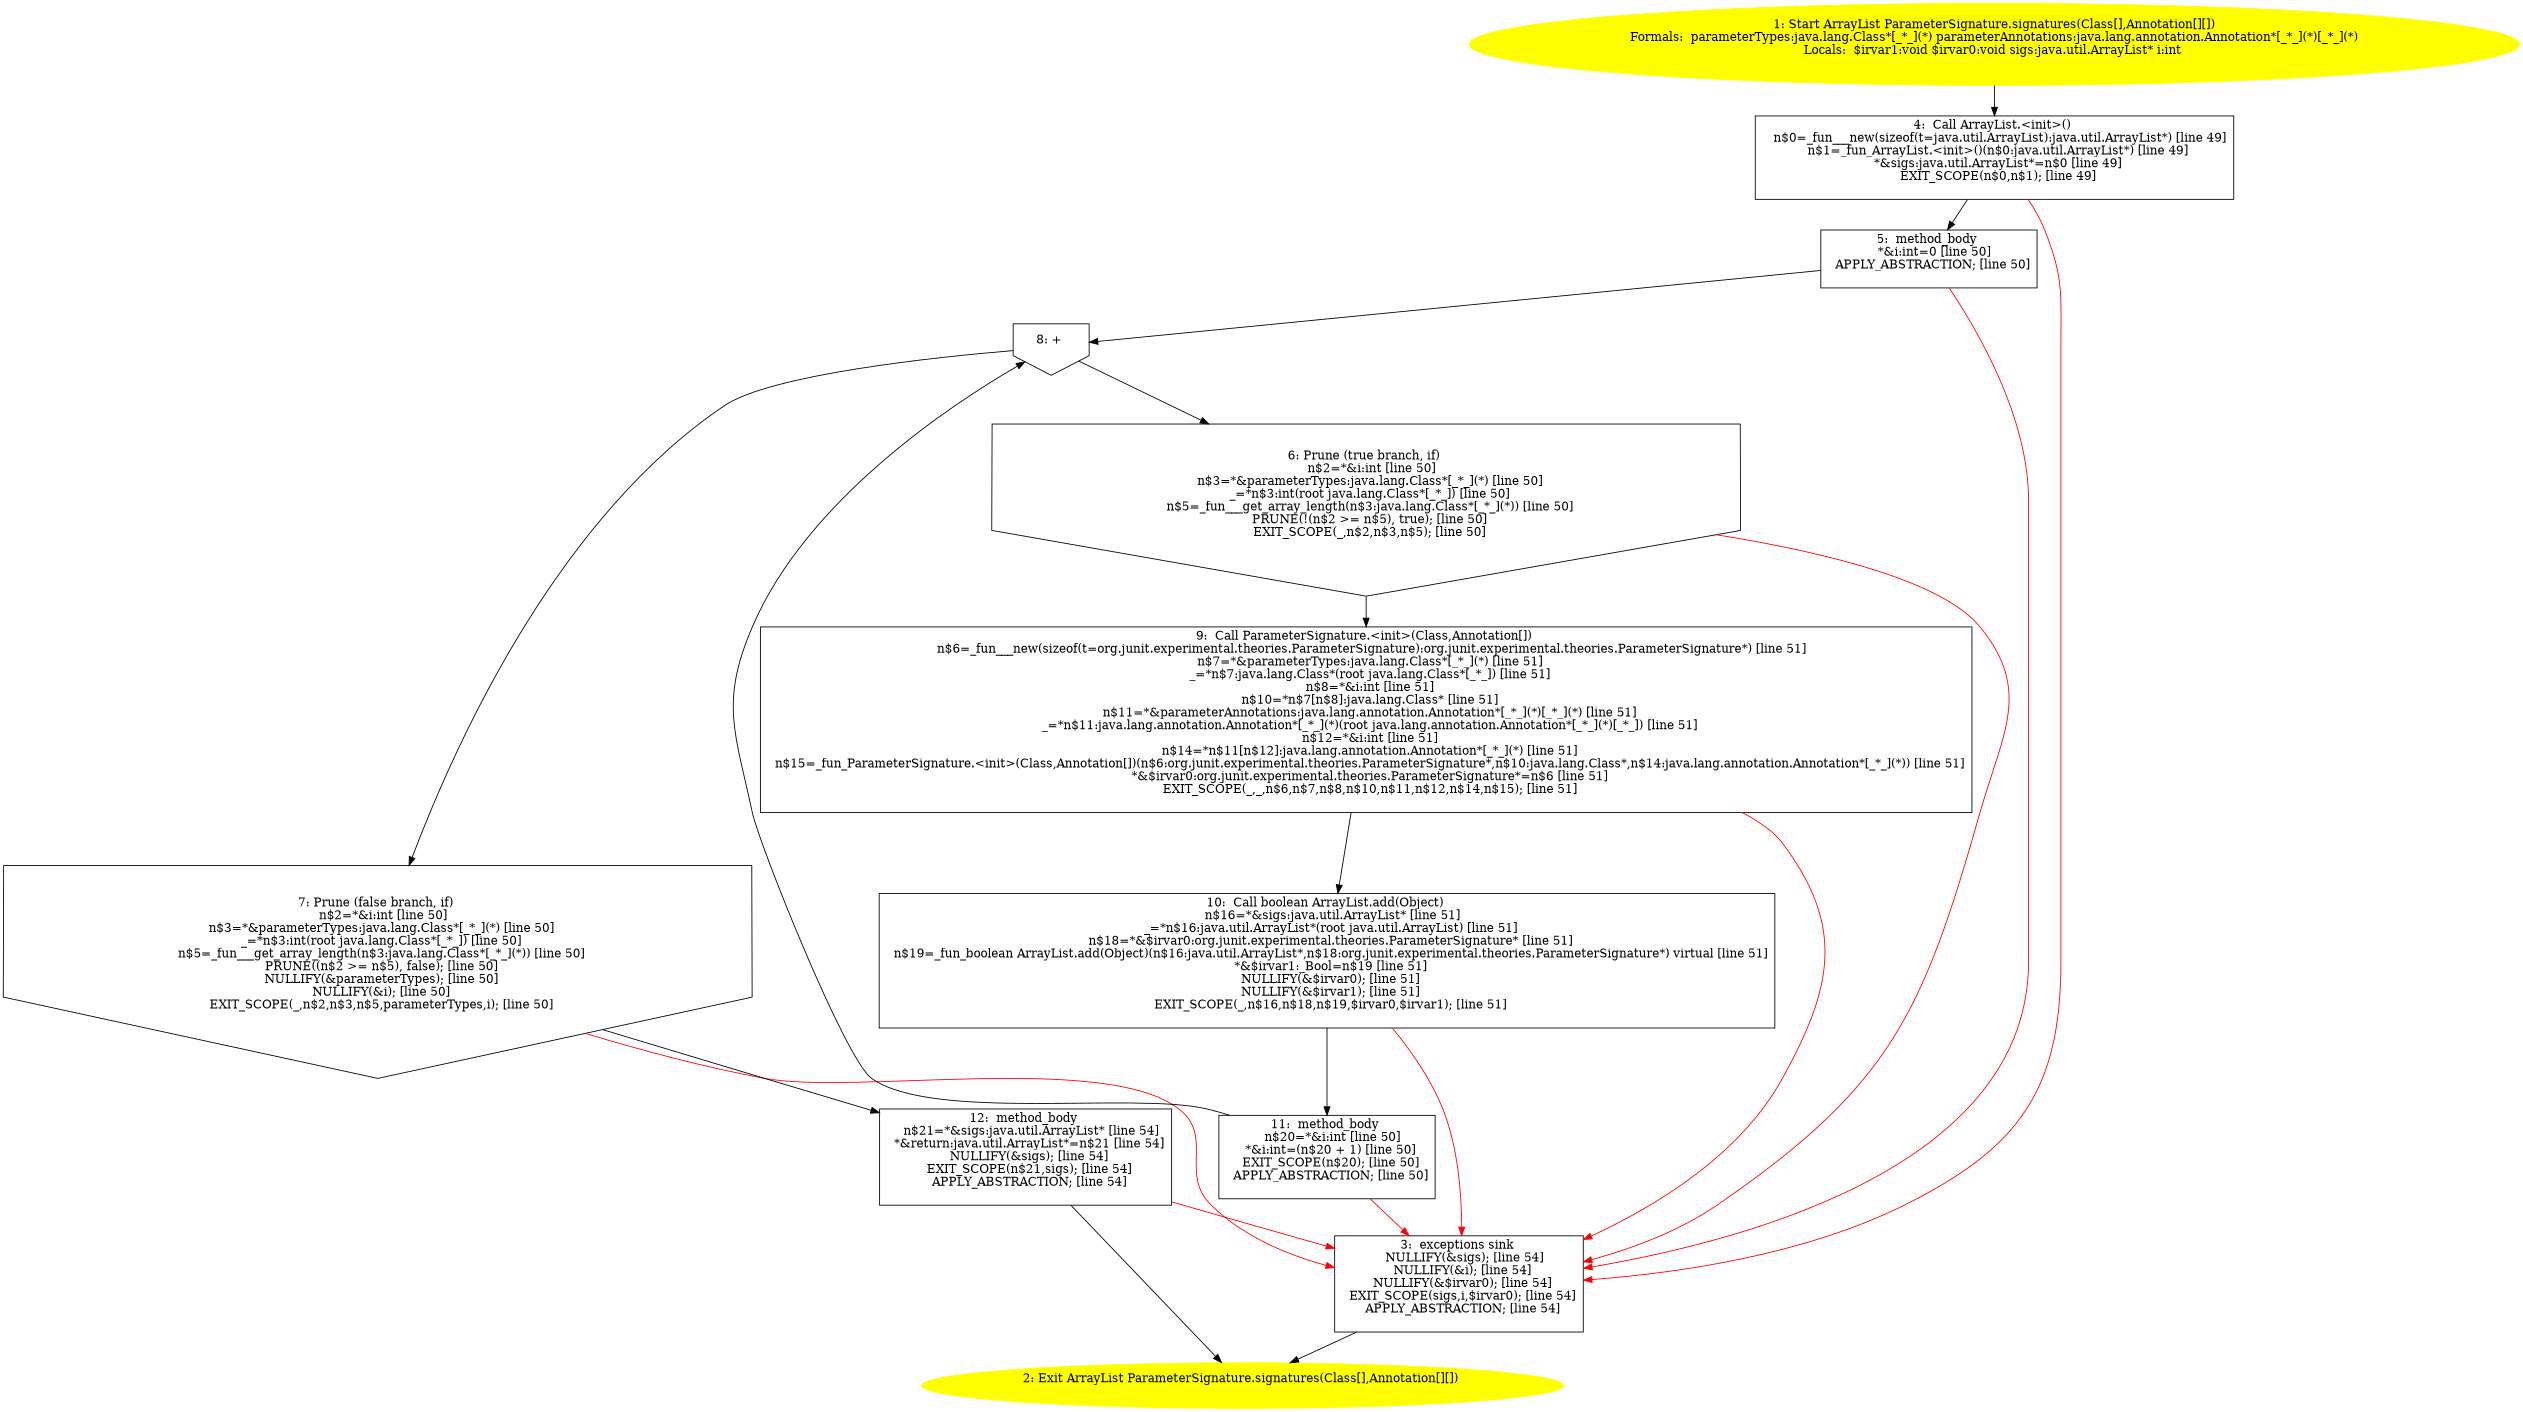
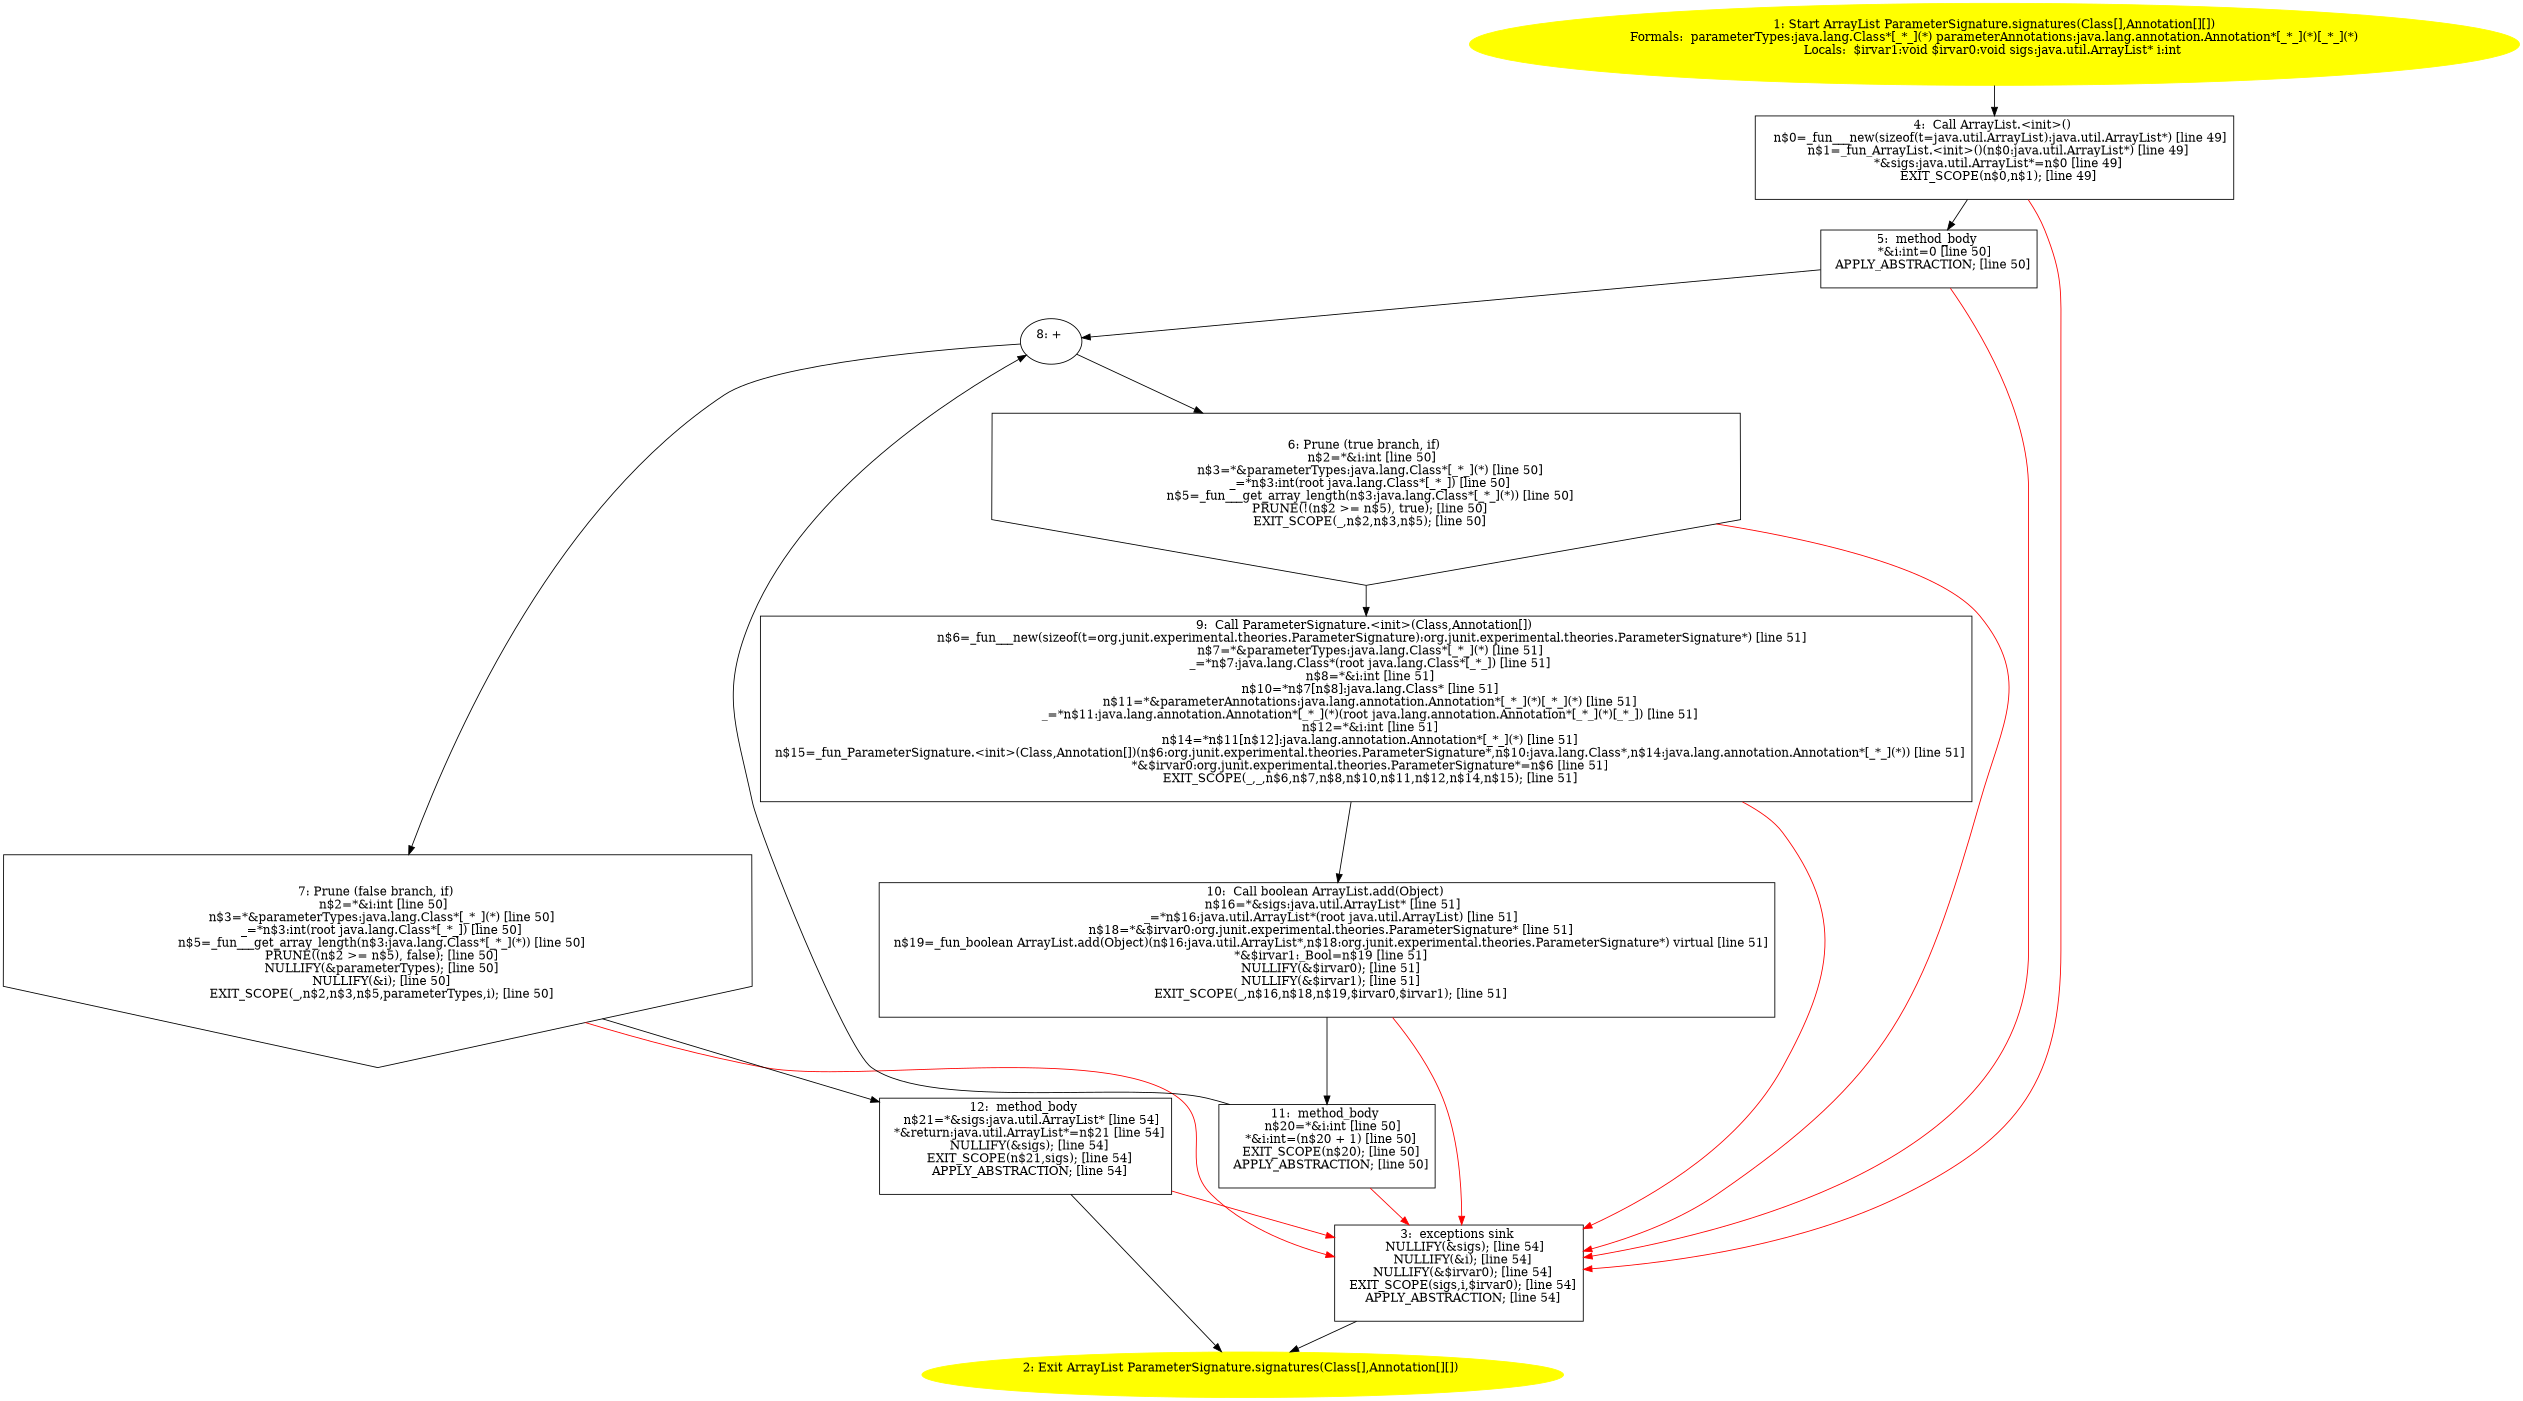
  digraph {
    node [shape=box]
    n1 [color=yellow label="1: Start ArrayList ParameterSignature.signatures(Class[],Annotation[][])\nFormals:  parameterTypes:java.lang.Class*[_*_](*) parameterAnnotations:java.lang.annotation.Annotation*[_*_](*)[_*_](*)\nLocals:  $irvar1:void $irvar0:void sigs:java.util.ArrayList* i:int \n  " style=filled shape=""]
    n2 [label="4:  Call ArrayList.<init>() \n   n$0=_fun___new(sizeof(t=java.util.ArrayList):java.util.ArrayList*) [line 49]\n  n$1=_fun_ArrayList.<init>()(n$0:java.util.ArrayList*) [line 49]\n  *&sigs:java.util.ArrayList*=n$0 [line 49]\n  EXIT_SCOPE(n$0,n$1); [line 49]\n "]
    n3 [label="3:  exceptions sink \n   NULLIFY(&sigs); [line 54]\n  NULLIFY(&i); [line 54]\n  NULLIFY(&$irvar0); [line 54]\n  EXIT_SCOPE(sigs,i,$irvar0); [line 54]\n  APPLY_ABSTRACTION; [line 54]\n "]
    n4 [label="5:  method_body \n   *&i:int=0 [line 50]\n  APPLY_ABSTRACTION; [line 50]\n "]
    n5 [color=yellow label="2: Exit ArrayList ParameterSignature.signatures(Class[],Annotation[][]) \n  " style=filled shape=""]
-   n6 [label="8: + \n  " shape=invhouse]
+   n6 [label="8: + \n  " shape=""]
    n7 [label="6: Prune (true branch, if) \n   n$2=*&i:int [line 50]\n  n$3=*&parameterTypes:java.lang.Class*[_*_](*) [line 50]\n  _=*n$3:int(root java.lang.Class*[_*_]) [line 50]\n  n$5=_fun___get_array_length(n$3:java.lang.Class*[_*_](*)) [line 50]\n  PRUNE(!(n$2 >= n$5), true); [line 50]\n  EXIT_SCOPE(_,n$2,n$3,n$5); [line 50]\n " shape=invhouse]
    n8 [label="7: Prune (false branch, if) \n   n$2=*&i:int [line 50]\n  n$3=*&parameterTypes:java.lang.Class*[_*_](*) [line 50]\n  _=*n$3:int(root java.lang.Class*[_*_]) [line 50]\n  n$5=_fun___get_array_length(n$3:java.lang.Class*[_*_](*)) [line 50]\n  PRUNE((n$2 >= n$5), false); [line 50]\n  NULLIFY(&parameterTypes); [line 50]\n  NULLIFY(&i); [line 50]\n  EXIT_SCOPE(_,n$2,n$3,n$5,parameterTypes,i); [line 50]\n " shape=invhouse]
    n9 [label="9:  Call ParameterSignature.<init>(Class,Annotation[]) \n   n$6=_fun___new(sizeof(t=org.junit.experimental.theories.ParameterSignature):org.junit.experimental.theories.ParameterSignature*) [line 51]\n  n$7=*&parameterTypes:java.lang.Class*[_*_](*) [line 51]\n  _=*n$7:java.lang.Class*(root java.lang.Class*[_*_]) [line 51]\n  n$8=*&i:int [line 51]\n  n$10=*n$7[n$8]:java.lang.Class* [line 51]\n  n$11=*&parameterAnnotations:java.lang.annotation.Annotation*[_*_](*)[_*_](*) [line 51]\n  _=*n$11:java.lang.annotation.Annotation*[_*_](*)(root java.lang.annotation.Annotation*[_*_](*)[_*_]) [line 51]\n  n$12=*&i:int [line 51]\n  n$14=*n$11[n$12]:java.lang.annotation.Annotation*[_*_](*) [line 51]\n  n$15=_fun_ParameterSignature.<init>(Class,Annotation[])(n$6:org.junit.experimental.theories.ParameterSignature*,n$10:java.lang.Class*,n$14:java.lang.annotation.Annotation*[_*_](*)) [line 51]\n  *&$irvar0:org.junit.experimental.theories.ParameterSignature*=n$6 [line 51]\n  EXIT_SCOPE(_,_,n$6,n$7,n$8,n$10,n$11,n$12,n$14,n$15); [line 51]\n "]
    n10 [label="10:  Call boolean ArrayList.add(Object) \n   n$16=*&sigs:java.util.ArrayList* [line 51]\n  _=*n$16:java.util.ArrayList*(root java.util.ArrayList) [line 51]\n  n$18=*&$irvar0:org.junit.experimental.theories.ParameterSignature* [line 51]\n  n$19=_fun_boolean ArrayList.add(Object)(n$16:java.util.ArrayList*,n$18:org.junit.experimental.theories.ParameterSignature*) virtual [line 51]\n  *&$irvar1:_Bool=n$19 [line 51]\n  NULLIFY(&$irvar0); [line 51]\n  NULLIFY(&$irvar1); [line 51]\n  EXIT_SCOPE(_,n$16,n$18,n$19,$irvar0,$irvar1); [line 51]\n "]
    n11 [label="12:  method_body \n   n$21=*&sigs:java.util.ArrayList* [line 54]\n  *&return:java.util.ArrayList*=n$21 [line 54]\n  NULLIFY(&sigs); [line 54]\n  EXIT_SCOPE(n$21,sigs); [line 54]\n  APPLY_ABSTRACTION; [line 54]\n "]
    n12 [label="11:  method_body \n   n$20=*&i:int [line 50]\n  *&i:int=(n$20 + 1) [line 50]\n  EXIT_SCOPE(n$20); [line 50]\n  APPLY_ABSTRACTION; [line 50]\n "]
    n1 -> n2
    n2 -> n3 [color=red]
    n2 -> n4
    n3 -> n5
    n4 -> n3 [color=red]
    n4 -> n6
    n6 -> n7
    n6 -> n8
    n7 -> n3 [color=red]
    n7 -> n9
    n8 -> n3 [color=red]
    n8 -> n11
    n9 -> n3 [color=red]
    n9 -> n10
    n10 -> n3 [color=red]
    n10 -> n12
    n11 -> n3 [color=red]
    n11 -> n5
    n12 -> n3 [color=red]
    n12 -> n6
  }
